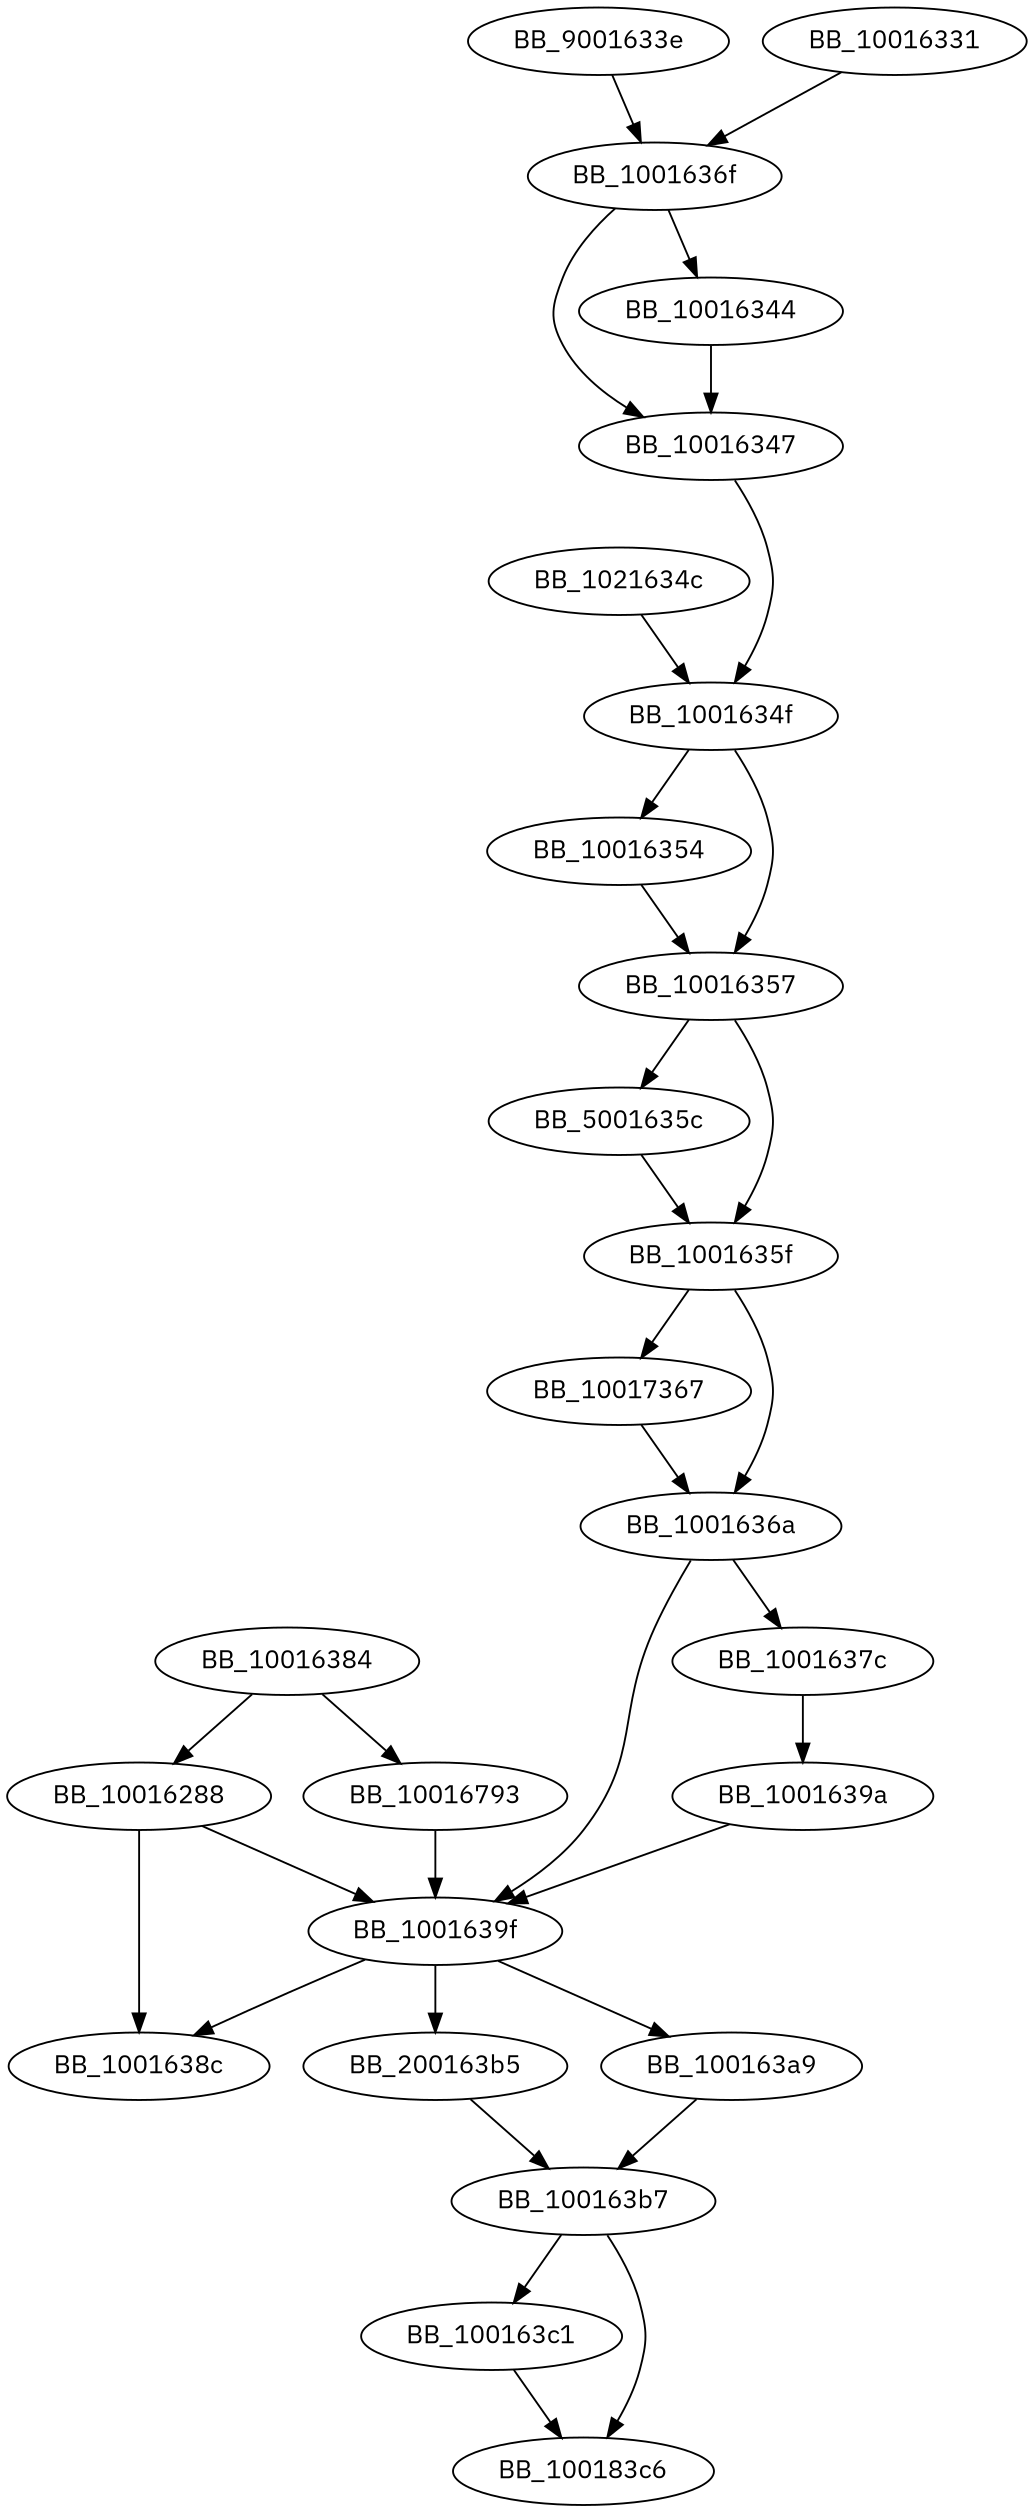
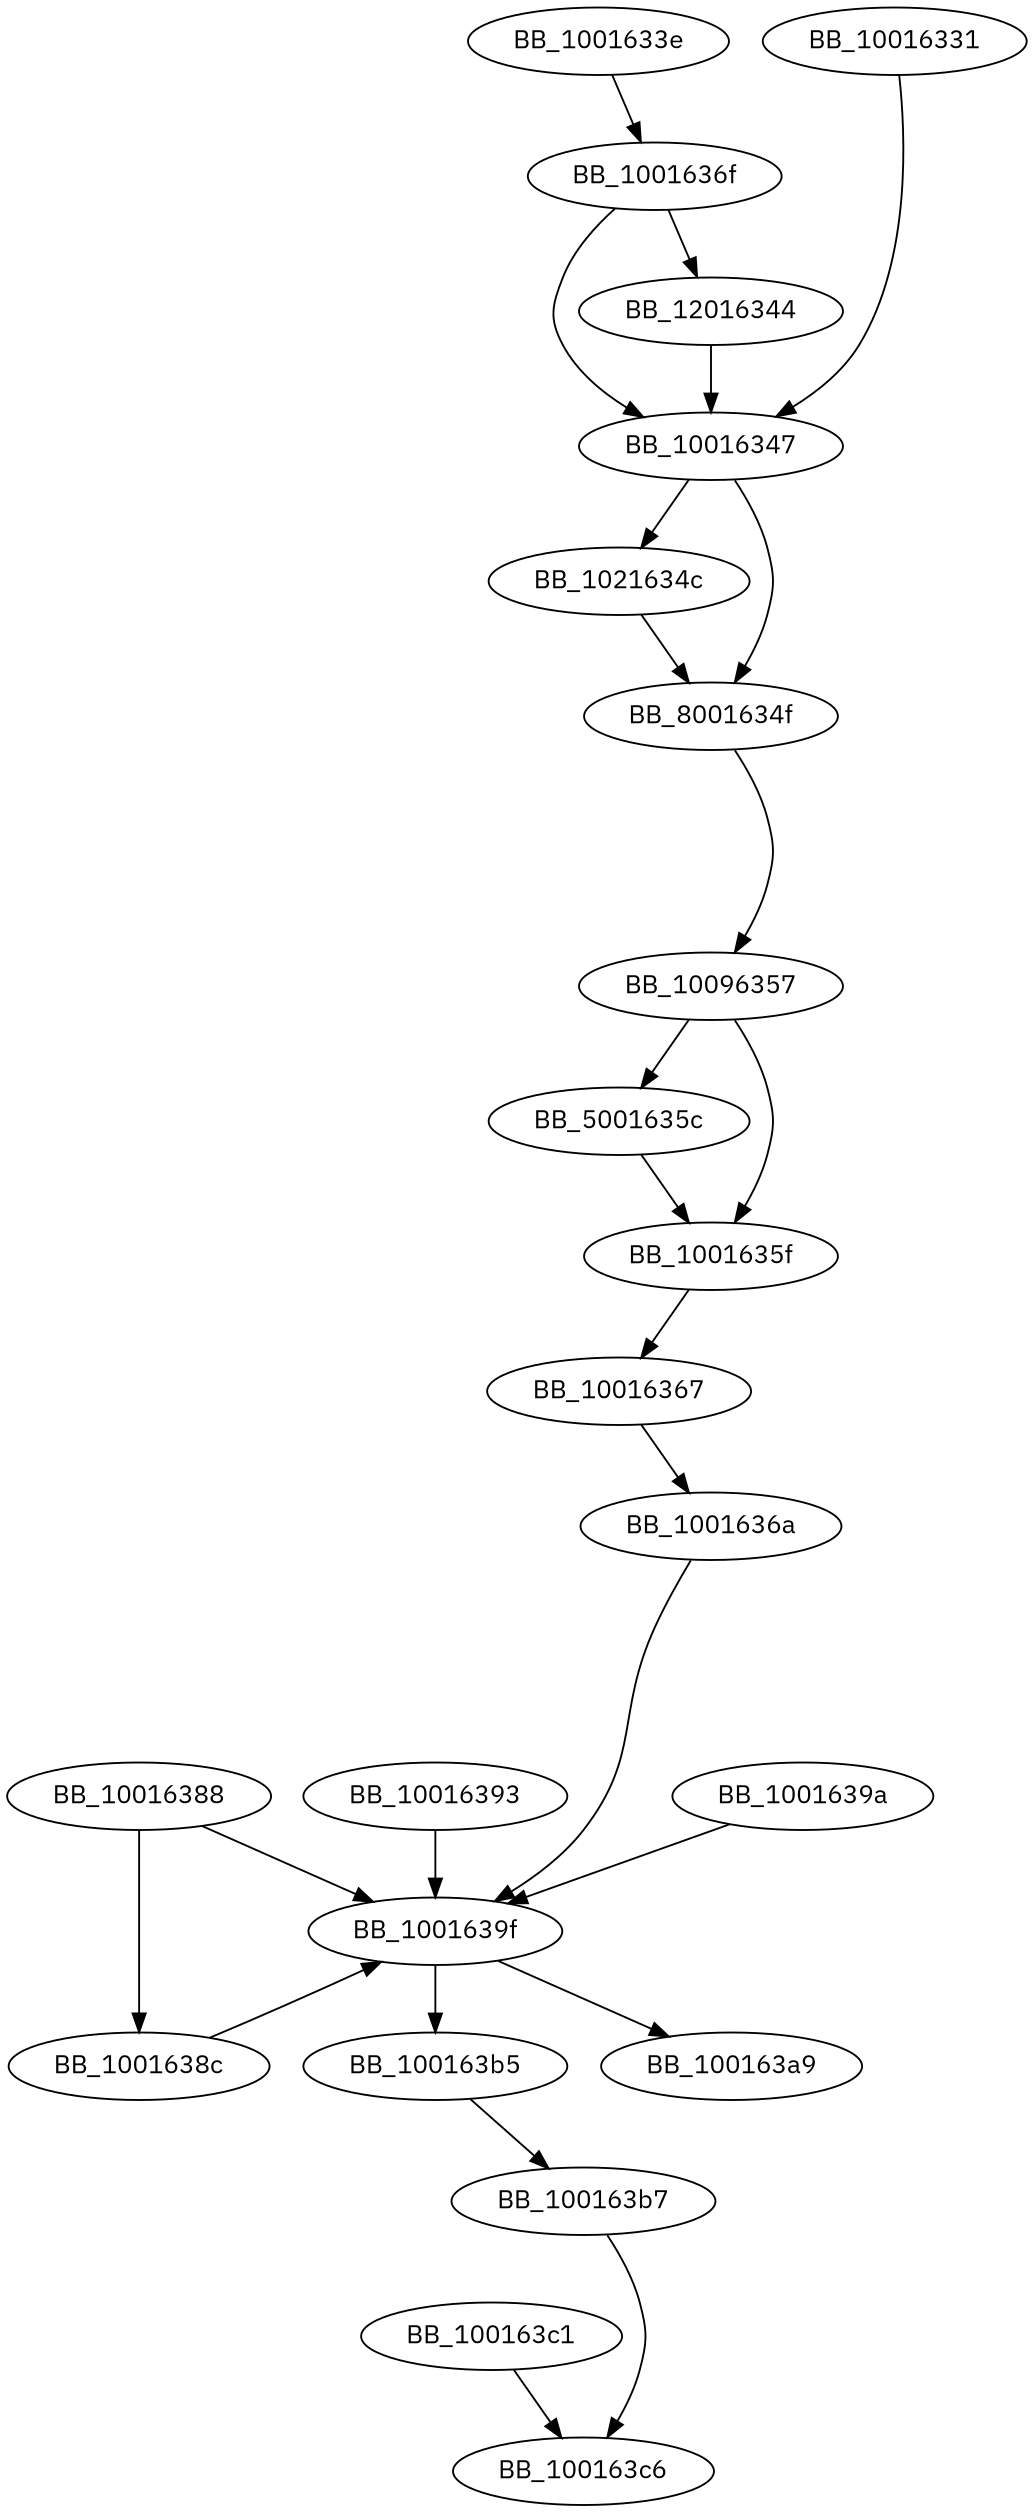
  digraph {
    fontname="IBM Plex Sans"
    node [fontname="IBM Plex Sans"]
    edge [fontname="IBM Plex Sans"]
    n1 [label=BB_1001636f]
    BB_10016331
-   BB_1001633e [label=BB_9001633e]
-   BB_10016344
+   BB_1001633e
+   BB_10016344 [label=BB_12016344]
    BB_10016347
    n6 [label=BB_1021634c]
-   BB_1001634f
-   BB_10016354
-   BB_10016357
+   BB_1001634f [label=BB_8001634f]
+   BB_10016357 [label=BB_10096357]
    n10 [label=BB_5001635c]
    BB_1001635f
-   BB_10016367 [label=BB_10017367]
+   BB_10016367
    BB_1001636a
-   BB_1001637c
    BB_1001639f
    BB_1001639a
    BB_100163a9
-   BB_100163b5 [label=BB_200163b5]
-   BB_10016384
-   BB_10016388 [label=BB_10016288]
-   BB_10016393 [label=BB_10016793]
+   BB_100163b5
+   BB_10016388
+   BB_10016393
    BB_100163b7
    BB_1001638c
    BB_100163c1
-   BB_100163c6 [label=BB_100183c6]
+   BB_100163c6
    n1 -> BB_10016344
    n1 -> BB_10016347
-   BB_10016331 -> n1
+   BB_10016331 -> BB_10016347
    BB_1001633e -> n1
    BB_10016344 -> BB_10016347
+   BB_10016347 -> n6
    BB_10016347 -> BB_1001634f
    n6 -> BB_1001634f
-   BB_1001634f -> BB_10016354
    BB_1001634f -> BB_10016357
-   BB_10016354 -> BB_10016357
    BB_10016357 -> n10
    BB_10016357 -> BB_1001635f
    n10 -> BB_1001635f
    BB_1001635f -> BB_10016367
-   BB_1001635f -> BB_1001636a
    BB_10016367 -> BB_1001636a
-   BB_1001636a -> BB_1001637c
    BB_1001636a -> BB_1001639f
-   BB_1001637c -> BB_1001639a
    BB_1001639f -> BB_100163a9
    BB_1001639f -> BB_100163b5
    BB_1001639a -> BB_1001639f
-   BB_100163a9 -> BB_100163b7
    BB_100163b5 -> BB_100163b7
-   BB_10016384 -> BB_10016388
-   BB_10016384 -> BB_10016393
    BB_10016388 -> BB_1001639f
    BB_10016388 -> BB_1001638c
    BB_10016393 -> BB_1001639f
-   BB_100163b7 -> BB_100163c1
    BB_100163b7 -> BB_100163c6
-   BB_1001639f -> BB_1001638c
+   BB_1001638c -> BB_1001639f
    BB_100163c1 -> BB_100163c6
  }
